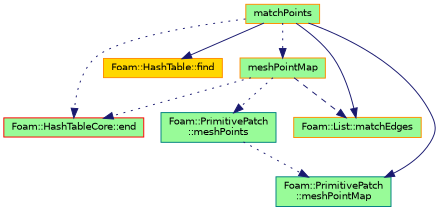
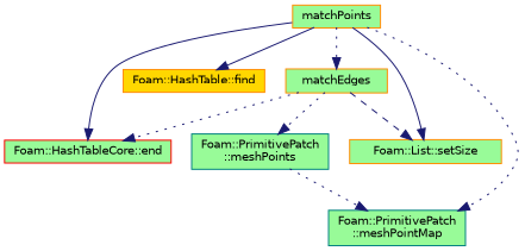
  digraph {
    rankdir=TB
    node [color=darkorange fillcolor=palegreen fontname=Helvetica fontsize=10 shape=record style=filled]
    edge [color=midnightblue fontname=Helvetica fontsize=10 labelfontname=Helvetica labelfontsize=10 style=dotted]
    n1 [fontcolor=black height=0.2 label=matchPoints width=0.4]
    n2 [color=red height=0.2 label="Foam::HashTableCore::end" width=0.4]
    n3 [fillcolor=gold height=0.2 label="Foam::HashTable::find" width=0.4]
-   n4 [height=0.2 label=meshPointMap width=0.4]
-   n5 [height=0.2 label="Foam::List::matchEdges" width=0.4]
+   n4 [height=0.2 label=matchEdges width=0.4]
+   n5 [height=0.2 label="Foam::List::setSize" width=0.4]
    n6 [color=teal height=0.2 label="Foam::PrimitivePatch\l::meshPointMap" width=0.4]
    n7 [color=teal height=0.2 label="Foam::PrimitivePatch\l::meshPoints" width=0.4]
-   n1 -> n2
+   n1 -> n2 [style=solid]
    n1 -> n3 [style=solid]
    n1 -> n4
    n1 -> n5 [style=solid]
-   n1 -> n6 [style=solid]
+   n1 -> n6
    n4 -> n2
    n4 -> n5 [style=dashed]
    n4 -> n7
    n7 -> n6
  }
